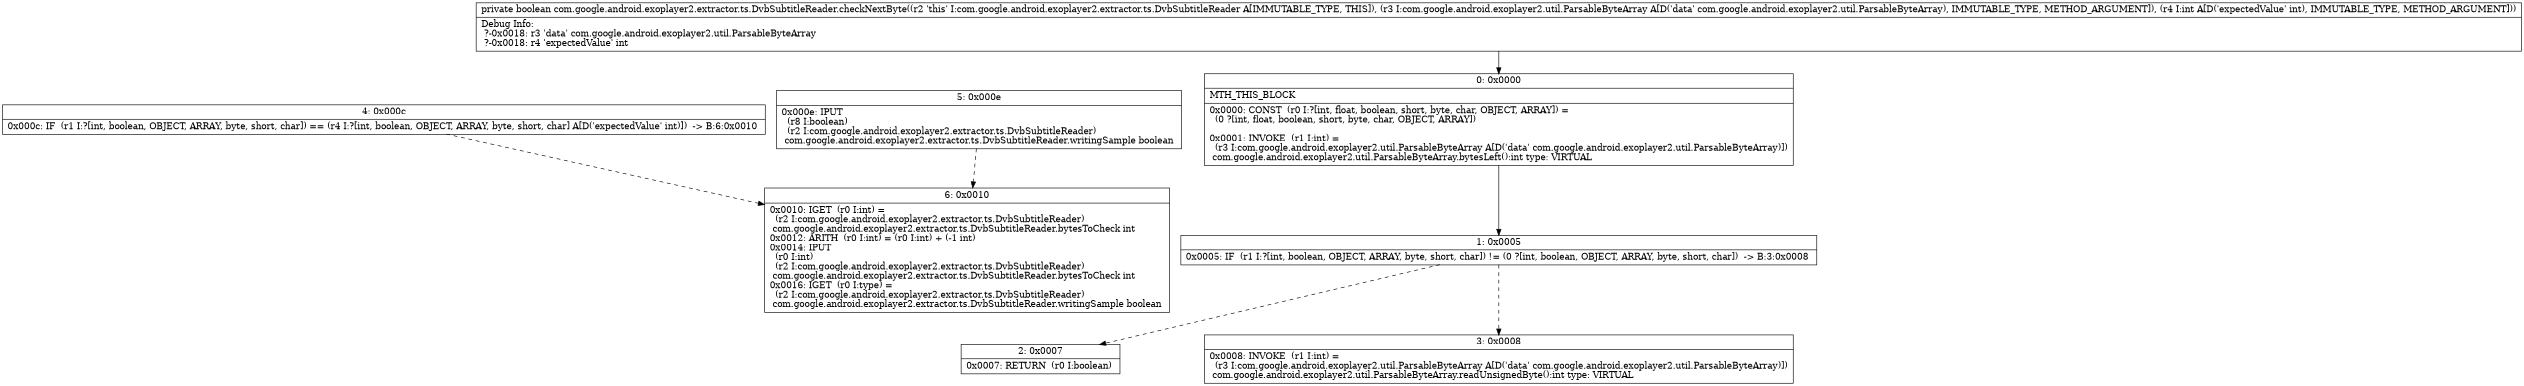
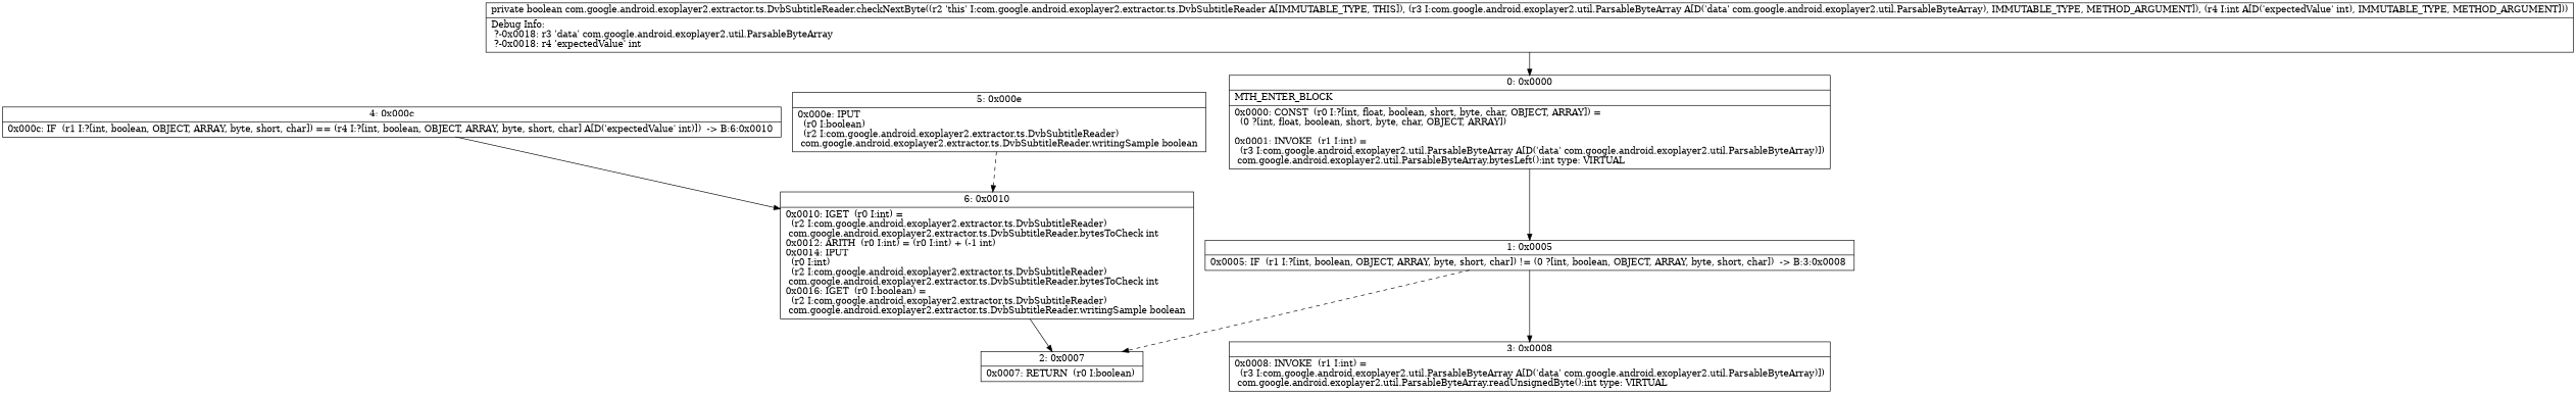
  digraph {
    node [shape=record]
-   n1 [label="{0\:\ 0x0000|MTH_THIS_BLOCK\l|0x0000: CONST  (r0 I:?[int, float, boolean, short, byte, char, OBJECT, ARRAY]) = \l  (0 ?[int, float, boolean, short, byte, char, OBJECT, ARRAY])\l \l0x0001: INVOKE  (r1 I:int) = \l  (r3 I:com.google.android.exoplayer2.util.ParsableByteArray A[D('data' com.google.android.exoplayer2.util.ParsableByteArray)])\l com.google.android.exoplayer2.util.ParsableByteArray.bytesLeft():int type: VIRTUAL \l}"]
+   n1 [label="{0\:\ 0x0000|MTH_ENTER_BLOCK\l|0x0000: CONST  (r0 I:?[int, float, boolean, short, byte, char, OBJECT, ARRAY]) = \l  (0 ?[int, float, boolean, short, byte, char, OBJECT, ARRAY])\l \l0x0001: INVOKE  (r1 I:int) = \l  (r3 I:com.google.android.exoplayer2.util.ParsableByteArray A[D('data' com.google.android.exoplayer2.util.ParsableByteArray)])\l com.google.android.exoplayer2.util.ParsableByteArray.bytesLeft():int type: VIRTUAL \l}"]
    n2 [label="{1\:\ 0x0005|0x0005: IF  (r1 I:?[int, boolean, OBJECT, ARRAY, byte, short, char]) != (0 ?[int, boolean, OBJECT, ARRAY, byte, short, char])  \-\> B:3:0x0008 \l}"]
    n3 [label="{2\:\ 0x0007|0x0007: RETURN  (r0 I:boolean) \l}"]
    n4 [label="{3\:\ 0x0008|0x0008: INVOKE  (r1 I:int) = \l  (r3 I:com.google.android.exoplayer2.util.ParsableByteArray A[D('data' com.google.android.exoplayer2.util.ParsableByteArray)])\l com.google.android.exoplayer2.util.ParsableByteArray.readUnsignedByte():int type: VIRTUAL \l}"]
    n5 [label="{4\:\ 0x000c|0x000c: IF  (r1 I:?[int, boolean, OBJECT, ARRAY, byte, short, char]) == (r4 I:?[int, boolean, OBJECT, ARRAY, byte, short, char] A[D('expectedValue' int)])  \-\> B:6:0x0010 \l}"]
-   n6 [label="{6\:\ 0x0010|0x0010: IGET  (r0 I:int) = \l  (r2 I:com.google.android.exoplayer2.extractor.ts.DvbSubtitleReader)\l com.google.android.exoplayer2.extractor.ts.DvbSubtitleReader.bytesToCheck int \l0x0012: ARITH  (r0 I:int) = (r0 I:int) + (\-1 int) \l0x0014: IPUT  \l  (r0 I:int)\l  (r2 I:com.google.android.exoplayer2.extractor.ts.DvbSubtitleReader)\l com.google.android.exoplayer2.extractor.ts.DvbSubtitleReader.bytesToCheck int \l0x0016: IGET  (r0 I:type) = \l  (r2 I:com.google.android.exoplayer2.extractor.ts.DvbSubtitleReader)\l com.google.android.exoplayer2.extractor.ts.DvbSubtitleReader.writingSample boolean \l}"]
-   n7 [label="{5\:\ 0x000e|0x000e: IPUT  \l  (r8 I:boolean)\l  (r2 I:com.google.android.exoplayer2.extractor.ts.DvbSubtitleReader)\l com.google.android.exoplayer2.extractor.ts.DvbSubtitleReader.writingSample boolean \l}"]
+   n6 [label="{6\:\ 0x0010|0x0010: IGET  (r0 I:int) = \l  (r2 I:com.google.android.exoplayer2.extractor.ts.DvbSubtitleReader)\l com.google.android.exoplayer2.extractor.ts.DvbSubtitleReader.bytesToCheck int \l0x0012: ARITH  (r0 I:int) = (r0 I:int) + (\-1 int) \l0x0014: IPUT  \l  (r0 I:int)\l  (r2 I:com.google.android.exoplayer2.extractor.ts.DvbSubtitleReader)\l com.google.android.exoplayer2.extractor.ts.DvbSubtitleReader.bytesToCheck int \l0x0016: IGET  (r0 I:boolean) = \l  (r2 I:com.google.android.exoplayer2.extractor.ts.DvbSubtitleReader)\l com.google.android.exoplayer2.extractor.ts.DvbSubtitleReader.writingSample boolean \l}"]
+   n7 [label="{5\:\ 0x000e|0x000e: IPUT  \l  (r0 I:boolean)\l  (r2 I:com.google.android.exoplayer2.extractor.ts.DvbSubtitleReader)\l com.google.android.exoplayer2.extractor.ts.DvbSubtitleReader.writingSample boolean \l}"]
    n8 [label="{private boolean com.google.android.exoplayer2.extractor.ts.DvbSubtitleReader.checkNextByte((r2 'this' I:com.google.android.exoplayer2.extractor.ts.DvbSubtitleReader A[IMMUTABLE_TYPE, THIS]), (r3 I:com.google.android.exoplayer2.util.ParsableByteArray A[D('data' com.google.android.exoplayer2.util.ParsableByteArray), IMMUTABLE_TYPE, METHOD_ARGUMENT]), (r4 I:int A[D('expectedValue' int), IMMUTABLE_TYPE, METHOD_ARGUMENT]))  | Debug Info:\l  ?\-0x0018: r3 'data' com.google.android.exoplayer2.util.ParsableByteArray\l  ?\-0x0018: r4 'expectedValue' int\l}"]
    n1 -> n2
    n2 -> n3 [style=dashed]
-   n2 -> n4 [style=dashed]
-   n5 -> n6 [style=dashed]
+   n2 -> n4
+   n5 -> n6
+   n6 -> n3
    n7 -> n6 [style=dashed]
    n8 -> n1
  }
